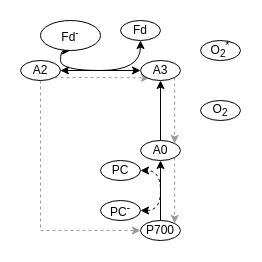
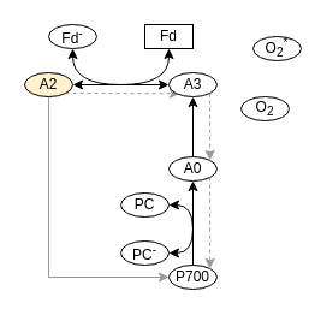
  <mxCell id="0" />
  <mxCell id="1" parent="0" />
  <mxCell id="2" style="edgeStyle=orthogonalEdgeStyle;rounded=0;orthogonalLoop=1;jettySize=auto;html=1;exitX=0.5;exitY=0;exitDx=0;exitDy=0;entryX=0.5;entryY=1;entryDx=0;entryDy=0;strokeColor=#000000;" parent="1" source="4" target="20" edge="1"><mxGeometry relative="1" as="geometry" /></mxCell>
  <mxCell id="3" style="edgeStyle=orthogonalEdgeStyle;rounded=0;orthogonalLoop=1;jettySize=auto;html=1;exitX=1;exitY=1;exitDx=0;exitDy=0;entryX=1;entryY=0;entryDx=0;entryDy=0;strokeColor=#999999;dashed=1;" edge="1" parent="1" source="4" target="19"><mxGeometry relative="1" as="geometry" /></mxCell>
- <mxCell id="4" value="A0" style="ellipse;whiteSpace=wrap;html=1;strokeColor=#000000;strokeWidth=1;" parent="1" vertex="1"><mxGeometry x="140" y="140" width="40" height="20" as="geometry" /></mxCell>
+ <mxCell id="4" value="A0" style="ellipse;whiteSpace=wrap;html=1;strokeColor=#000000;strokeWidth=1;" parent="1" vertex="1"><mxGeometry x="140" y="130" width="40" height="20" as="geometry" /></mxCell>
  <mxCell id="5" style="edgeStyle=orthogonalEdgeStyle;rounded=0;orthogonalLoop=1;jettySize=auto;html=1;exitX=0;exitY=0.5;exitDx=0;exitDy=0;entryX=1;entryY=0.5;entryDx=0;entryDy=0;strokeColor=#000000;startArrow=classic;startFill=1;" parent="1" source="20" target="11" edge="1"><mxGeometry relative="1" as="geometry" /></mxCell>
  <mxCell id="6" style="edgeStyle=orthogonalEdgeStyle;rounded=0;orthogonalLoop=1;jettySize=auto;html=1;exitX=1;exitY=1;exitDx=0;exitDy=0;entryX=1;entryY=0;entryDx=0;entryDy=0;dashed=1;strokeColor=#999999;" edge="1" parent="1" source="20" target="4"><mxGeometry relative="1" as="geometry" /></mxCell>
- <mxCell id="7" value="O&lt;sub&gt;2&lt;/sub&gt;" style="ellipse;whiteSpace=wrap;html=1;strokeColor=#000000;strokeWidth=1;" parent="1" vertex="1"><mxGeometry x="200" y="100" width="40" height="20" as="geometry" /></mxCell>
- <mxCell id="8" value="O&lt;sub&gt;2&lt;/sub&gt;&lt;sup&gt;*&lt;/sup&gt;" style="ellipse;whiteSpace=wrap;html=1;strokeColor=#000000;strokeWidth=1;" parent="1" vertex="1"><mxGeometry x="200" y="40" width="40" height="20" as="geometry" /></mxCell>
+ <mxCell id="7" value="O&lt;sub&gt;2&lt;/sub&gt;" style="ellipse;whiteSpace=wrap;html=1;strokeColor=#000000;strokeWidth=1;" parent="1" vertex="1"><mxGeometry x="200" y="80" width="40" height="20" as="geometry" /></mxCell>
+ <mxCell id="8" value="O&lt;sub&gt;2&lt;/sub&gt;&lt;sup&gt;*&lt;/sup&gt;" style="ellipse;whiteSpace=wrap;html=1;strokeColor=#000000;strokeWidth=1;" parent="1" vertex="1"><mxGeometry x="210" y="30" width="40" height="20" as="geometry" /></mxCell>
  <mxCell id="9" style="edgeStyle=orthogonalEdgeStyle;rounded=0;orthogonalLoop=1;jettySize=auto;html=1;exitX=1;exitY=1;exitDx=0;exitDy=0;entryX=0.225;entryY=0.867;entryDx=0;entryDy=0;entryPerimeter=0;dashed=1;strokeColor=#999999;" edge="1" parent="1" source="11" target="20"><mxGeometry relative="1" as="geometry" /></mxCell>
- <mxCell id="10" style="edgeStyle=orthogonalEdgeStyle;rounded=0;orthogonalLoop=1;jettySize=auto;html=1;exitX=0.5;exitY=1;exitDx=0;exitDy=0;entryX=0;entryY=0.5;entryDx=0;entryDy=0;dashed=1;strokeColor=#999999;" edge="1" parent="1" source="11" target="19"><mxGeometry relative="1" as="geometry" /></mxCell>
- <mxCell id="11" value="A2" style="ellipse;whiteSpace=wrap;html=1;strokeColor=#000000;strokeWidth=1;" parent="1" vertex="1"><mxGeometry x="20" y="60" width="40" height="20" as="geometry" /></mxCell>
+ <mxCell id="10" style="edgeStyle=orthogonalEdgeStyle;rounded=0;orthogonalLoop=1;jettySize=auto;html=1;exitX=0.5;exitY=1;exitDx=0;exitDy=0;entryX=0;entryY=0.5;entryDx=0;entryDy=0;dashed=0;strokeColor=#999999;" edge="1" parent="1" source="11" target="19"><mxGeometry relative="1" as="geometry" /></mxCell>
+ <mxCell id="11" value="A2" style="ellipse;whiteSpace=wrap;html=1;strokeColor=#000000;strokeWidth=1;fillColor=#fff2cc;" parent="1" vertex="1"><mxGeometry x="20" y="60" width="40" height="20" as="geometry" /></mxCell>
  <mxCell id="12" style="edgeStyle=orthogonalEdgeStyle;rounded=0;orthogonalLoop=1;jettySize=auto;html=1;exitX=0.5;exitY=1;exitDx=0;exitDy=0;entryX=0.5;entryY=1;entryDx=0;entryDy=0;startArrow=classic;startFill=1;strokeColor=#000000;curved=1;" parent="1" source="13" target="14" edge="1"><mxGeometry relative="1" as="geometry"><Array as="points"><mxPoint x="140" y="70" /><mxPoint x="60" y="70" /></Array></mxGeometry></mxCell>
- <mxCell id="13" value="Fd" style="ellipse;whiteSpace=wrap;html=1;strokeColor=#000000;strokeWidth=1;" parent="1" vertex="1"><mxGeometry x="120" y="20" width="40" height="20" as="geometry" /></mxCell>
- <mxCell id="14" value="Fd&lt;sup&gt;-&lt;/sup&gt;" style="ellipse;whiteSpace=wrap;html=1;strokeColor=#000000;strokeWidth=1;" parent="1" vertex="1"><mxGeometry x="40" y="20" width="60" height="30" as="geometry" /></mxCell>
- <mxCell id="15" style="edgeStyle=orthogonalEdgeStyle;curved=1;rounded=0;orthogonalLoop=1;jettySize=auto;html=1;exitX=1;exitY=0.5;exitDx=0;exitDy=0;entryX=1;entryY=0.5;entryDx=0;entryDy=0;startArrow=classic;startFill=1;strokeColor=#000000;dashed=1;" parent="1" source="16" target="17" edge="1"><mxGeometry relative="1" as="geometry" /></mxCell>
+ <mxCell id="13" value="Fd" style="whiteSpace=wrap;html=1;strokeColor=#000000;strokeWidth=1;rounded=0;" parent="1" vertex="1"><mxGeometry x="120" y="20" width="40" height="20" as="geometry" /></mxCell>
+ <mxCell id="14" value="Fd&lt;sup&gt;-&lt;/sup&gt;" style="ellipse;whiteSpace=wrap;html=1;strokeColor=#000000;strokeWidth=1;" parent="1" vertex="1"><mxGeometry x="40" y="20" width="40" height="20" as="geometry" /></mxCell>
+ <mxCell id="15" style="edgeStyle=orthogonalEdgeStyle;curved=1;rounded=0;orthogonalLoop=1;jettySize=auto;html=1;exitX=1;exitY=0.5;exitDx=0;exitDy=0;entryX=1;entryY=0.5;entryDx=0;entryDy=0;startArrow=classic;startFill=1;strokeColor=#000000;" parent="1" source="16" target="17" edge="1"><mxGeometry relative="1" as="geometry" /></mxCell>
  <mxCell id="16" value="&lt;span style=&quot;font-size: 12px&quot;&gt;PC&lt;/span&gt;&lt;sup&gt;-&lt;/sup&gt;" style="ellipse;whiteSpace=wrap;html=1;strokeColor=#000000;strokeWidth=1;" parent="1" vertex="1"><mxGeometry x="100" y="200" width="40" height="20" as="geometry" /></mxCell>
  <mxCell id="17" value="&lt;span style=&quot;font-size: 12px&quot;&gt;PC&lt;/span&gt;" style="ellipse;whiteSpace=wrap;html=1;strokeColor=#000000;strokeWidth=1;" parent="1" vertex="1"><mxGeometry x="100" y="160" width="40" height="20" as="geometry" /></mxCell>
  <mxCell id="18" style="edgeStyle=orthogonalEdgeStyle;rounded=0;orthogonalLoop=1;jettySize=auto;html=1;exitX=0.5;exitY=0;exitDx=0;exitDy=0;entryX=0.5;entryY=1;entryDx=0;entryDy=0;strokeColor=#000000;" parent="1" source="19" target="4" edge="1"><mxGeometry relative="1" as="geometry" /></mxCell>
  <mxCell id="19" value="P700" style="ellipse;whiteSpace=wrap;html=1;strokeColor=#000000;strokeWidth=1;" parent="1" vertex="1"><mxGeometry x="140" y="220" width="40" height="20" as="geometry" /></mxCell>
  <mxCell id="20" value="A3" style="ellipse;whiteSpace=wrap;html=1;strokeColor=#000000;strokeWidth=1;" parent="1" vertex="1"><mxGeometry x="140" y="60" width="40" height="20" as="geometry" /></mxCell>
